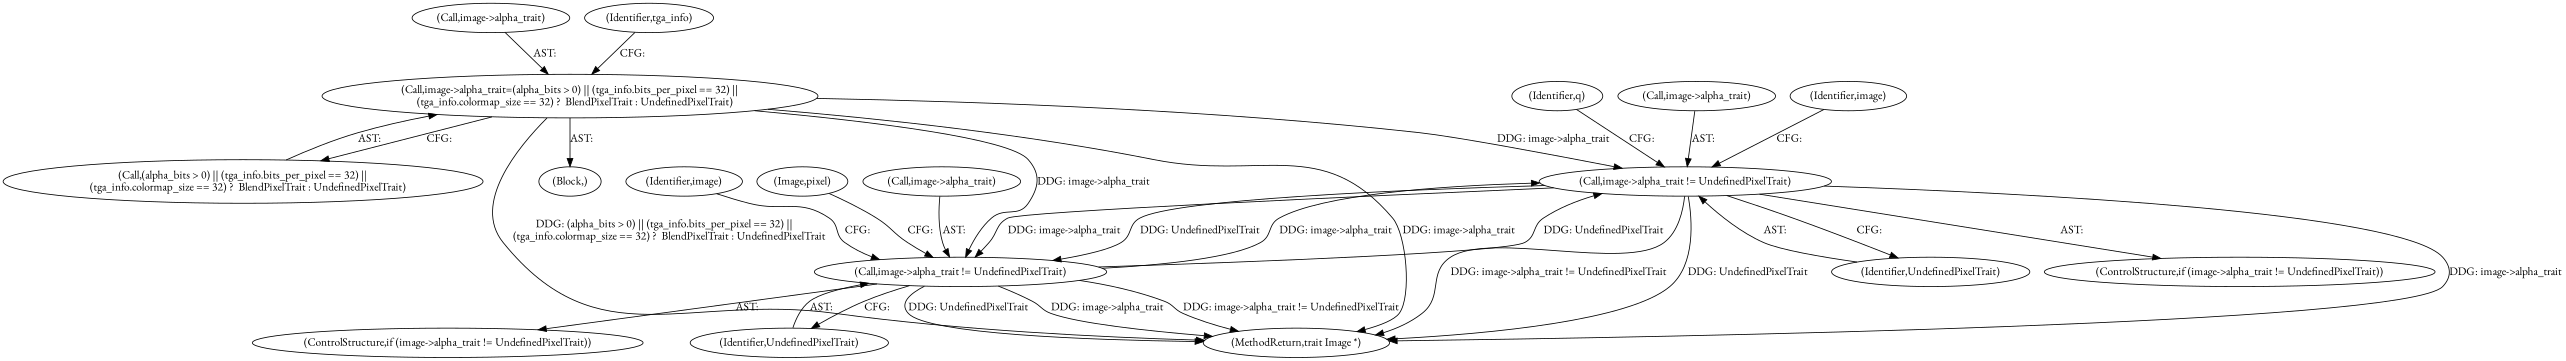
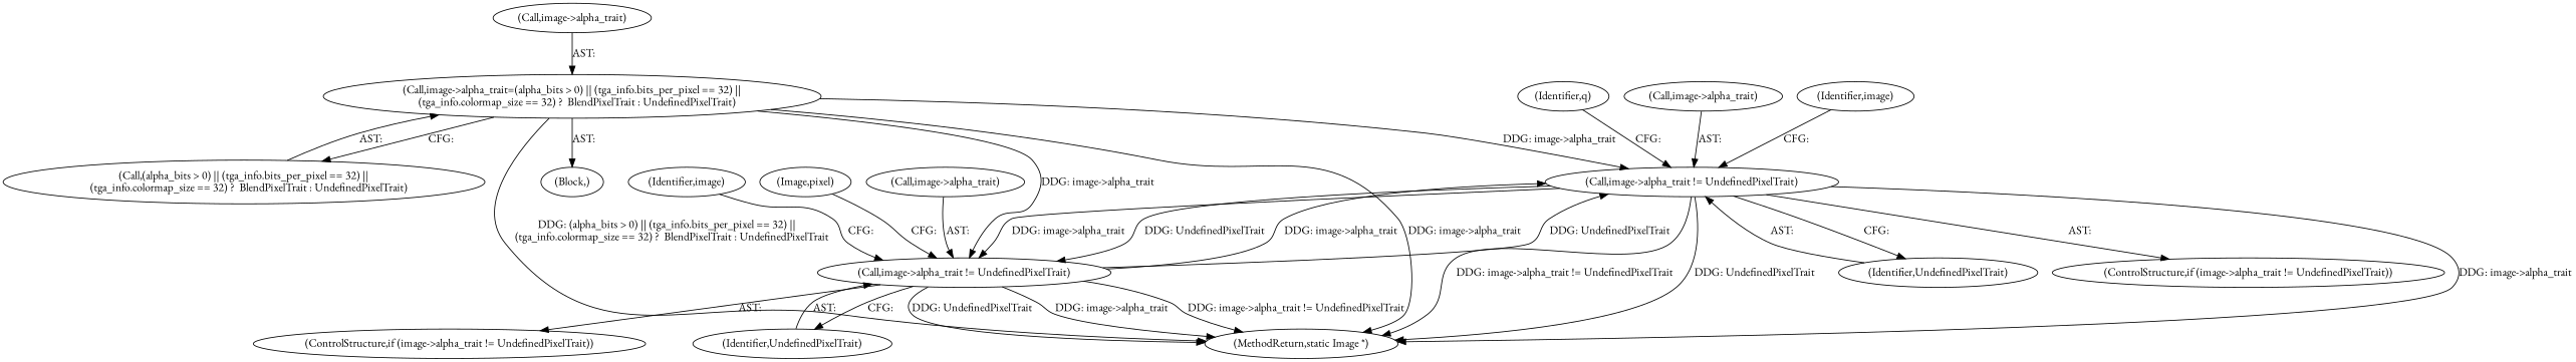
  digraph {
    fontname="EB Garamond"
    node [fontname="EB Garamond"]
    edge [fontname="EB Garamond"]
    n1 [label="(Call,image->alpha_trait != UndefinedPixelTrait)"]
    n2 [label="(Call,image->alpha_trait != UndefinedPixelTrait)"]
    n3 [label="(ControlStructure,if (image->alpha_trait != UndefinedPixelTrait))"]
-   n4 [label="(MethodReturn,trait Image *)"]
+   n4 [label="(MethodReturn,static Image *)"]
    n5 [label="(Identifier,UndefinedPixelTrait)"]
    n6 [label="(ControlStructure,if (image->alpha_trait != UndefinedPixelTrait))"]
    n7 [label="(Identifier,UndefinedPixelTrait)"]
    n8 [label="(Call,image->alpha_trait=(alpha_bits > 0) || (tga_info.bits_per_pixel == 32) ||\n    (tga_info.colormap_size == 32) ?  BlendPixelTrait : UndefinedPixelTrait)"]
    n9 [label="(Call,(alpha_bits > 0) || (tga_info.bits_per_pixel == 32) ||\n    (tga_info.colormap_size == 32) ?  BlendPixelTrait : UndefinedPixelTrait)"]
    n10 [label="(Block,)"]
    n11 [label="(Call,image->alpha_trait)"]
    n12 [label="(Identifier,q)"]
    n13 [label="(Call,image->alpha_trait)"]
-   n14 [label="(Identifier,tga_info)"]
    n15 [label="(Image,pixel)"]
    n16 [label="(Identifier,image)"]
    n17 [label="(Call,image->alpha_trait)"]
    n18 [label="(Identifier,image)"]
    n1 -> n2 [label="DDG: image->alpha_trait"]
    n1 -> n2 [label="DDG: UndefinedPixelTrait"]
    n1 -> n3 [label="AST: "]
    n1 -> n4 [label="DDG: UndefinedPixelTrait"]
    n1 -> n4 [label="DDG: image->alpha_trait != UndefinedPixelTrait"]
    n1 -> n4 [label="DDG: image->alpha_trait"]
    n1 -> n5 [label="CFG: "]
    n2 -> n1 [label="DDG: image->alpha_trait"]
    n2 -> n1 [label="DDG: UndefinedPixelTrait"]
    n2 -> n4 [label="DDG: image->alpha_trait"]
    n2 -> n4 [label="DDG: image->alpha_trait != UndefinedPixelTrait"]
    n2 -> n4 [label="DDG: UndefinedPixelTrait"]
    n2 -> n6 [label="AST: "]
    n2 -> n7 [label="CFG: "]
    n5 -> n1 [label="AST: "]
    n7 -> n2 [label="AST: "]
    n8 -> n1 [label="DDG: image->alpha_trait"]
    n8 -> n2 [label="DDG: image->alpha_trait"]
    n8 -> n4 [label="DDG: (alpha_bits > 0) || (tga_info.bits_per_pixel == 32) ||\n    (tga_info.colormap_size == 32) ?  BlendPixelTrait : UndefinedPixelTrait"]
    n8 -> n4 [label="DDG: image->alpha_trait"]
    n8 -> n9 [label="CFG: "]
    n8 -> n10 [label="AST: "]
    n9 -> n8 [label="AST: "]
    n11 -> n8 [label="AST: "]
    n12 -> n1 [label="CFG: "]
    n13 -> n1 [label="AST: "]
-   n14 -> n8 [label="CFG: "]
    n15 -> n2 [label="CFG: "]
    n16 -> n2 [label="CFG: "]
    n17 -> n2 [label="AST: "]
    n18 -> n1 [label="CFG: "]
  }
